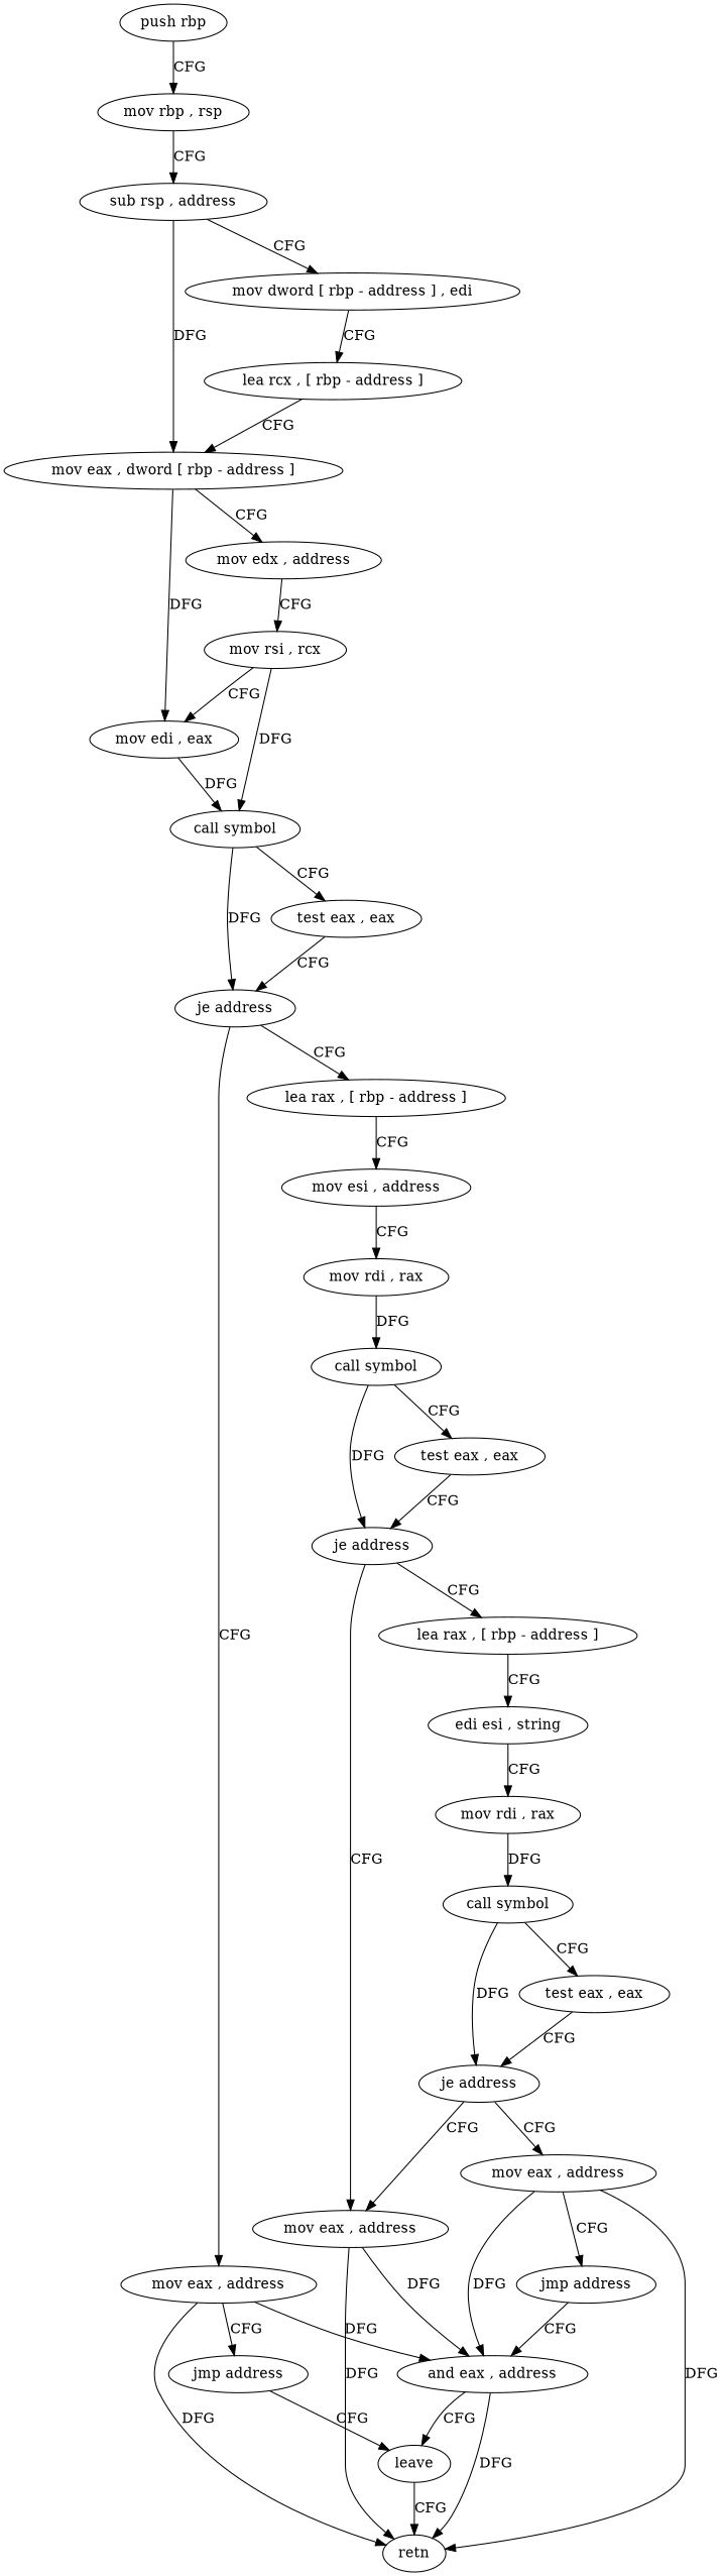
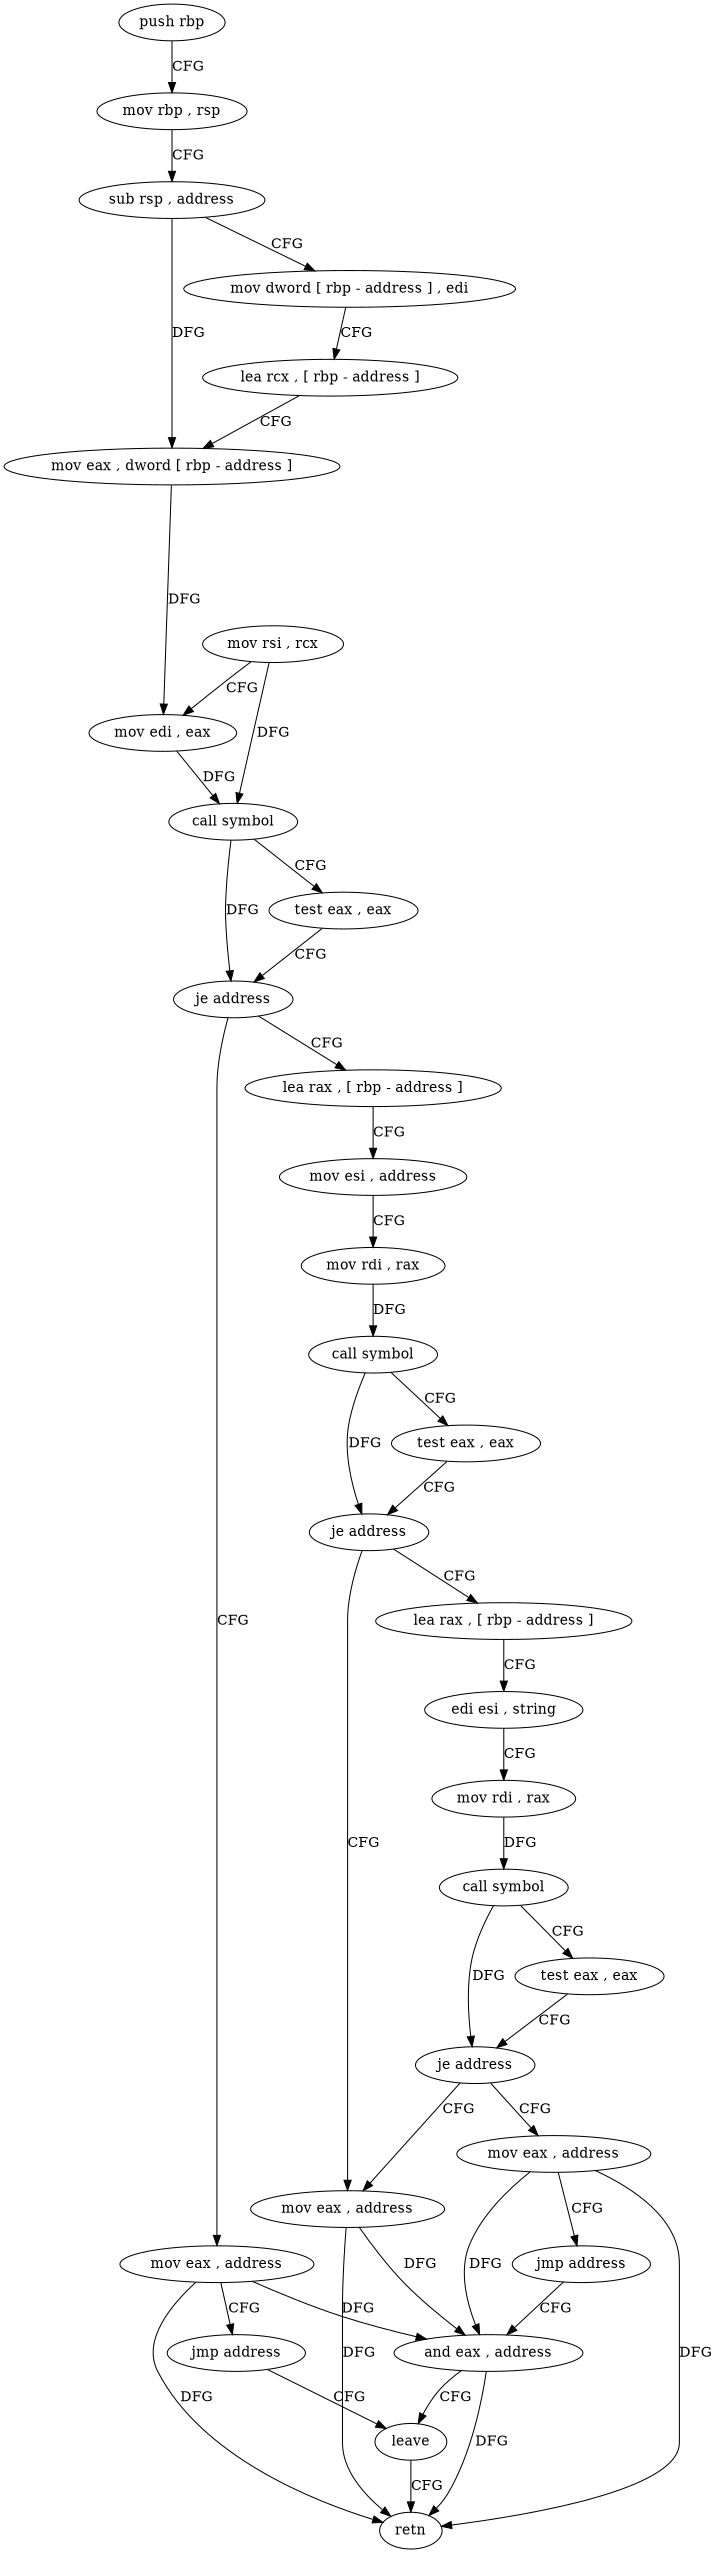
  digraph {
    n1 [label="push rbp"]
    n2 [label="mov rbp , rsp"]
    n3 [label="sub rsp , address"]
    n4 [label="mov dword [ rbp - address ] , edi"]
    n5 [label="mov eax , dword [ rbp - address ]"]
    n6 [label="lea rcx , [ rbp - address ]"]
-   n7 [label="mov edx , address"]
    n8 [label="mov edi , eax"]
    n9 [label="mov rsi , rcx"]
    n10 [label="call symbol"]
    n11 [label="test eax , eax"]
    n12 [label="je address"]
    n13 [label="lea rax , [ rbp - address ]"]
    n14 [label="mov eax , address"]
    n15 [label="mov esi , address"]
    n16 [label="jmp address"]
    n17 [label="and eax , address"]
    n18 [label=retn]
    n19 [label="mov rdi , rax"]
    n20 [label=leave]
    n21 [label="call symbol"]
    n22 [label="test eax , eax"]
    n23 [label="je address"]
    n24 [label="mov eax , address"]
    n25 [label="lea rax , [ rbp - address ]"]
    n26 [label="edi esi , string"]
    n27 [label="mov rdi , rax"]
    n28 [label="call symbol"]
    n29 [label="test eax , eax"]
    n30 [label="je address"]
    n31 [label="mov eax , address"]
    n32 [label="jmp address"]
    n1 -> n2 [label=CFG]
    n2 -> n3 [label=CFG]
    n3 -> n4 [label=CFG]
    n3 -> n5 [label=DFG]
    n4 -> n6 [label=CFG]
-   n5 -> n7 [label=CFG]
    n5 -> n8 [label=DFG]
    n6 -> n5 [label=CFG]
-   n7 -> n9 [label=CFG]
    n8 -> n10 [label=DFG]
    n9 -> n8 [label=CFG]
    n9 -> n10 [label=DFG]
    n10 -> n11 [label=CFG]
    n10 -> n12 [label=DFG]
    n11 -> n12 [label=CFG]
    n12 -> n13 [label=CFG]
    n12 -> n14 [label=CFG]
    n13 -> n15 [label=CFG]
    n14 -> n16 [label=CFG]
    n14 -> n17 [label=DFG]
    n14 -> n18 [label=DFG]
    n15 -> n19 [label=CFG]
    n16 -> n20 [label=CFG]
    n17 -> n18 [label=DFG]
    n17 -> n20 [label=CFG]
    n19 -> n21 [label=DFG]
    n20 -> n18 [label=CFG]
    n21 -> n22 [label=CFG]
    n21 -> n23 [label=DFG]
    n22 -> n23 [label=CFG]
    n23 -> n24 [label=CFG]
    n23 -> n25 [label=CFG]
    n24 -> n17 [label=DFG]
    n24 -> n18 [label=DFG]
    n25 -> n26 [label=CFG]
    n26 -> n27 [label=CFG]
    n27 -> n28 [label=DFG]
    n28 -> n29 [label=CFG]
    n28 -> n30 [label=DFG]
    n29 -> n30 [label=CFG]
    n30 -> n24 [label=CFG]
    n30 -> n31 [label=CFG]
    n31 -> n17 [label=DFG]
    n31 -> n18 [label=DFG]
    n31 -> n32 [label=CFG]
    n32 -> n17 [label=CFG]
  }
